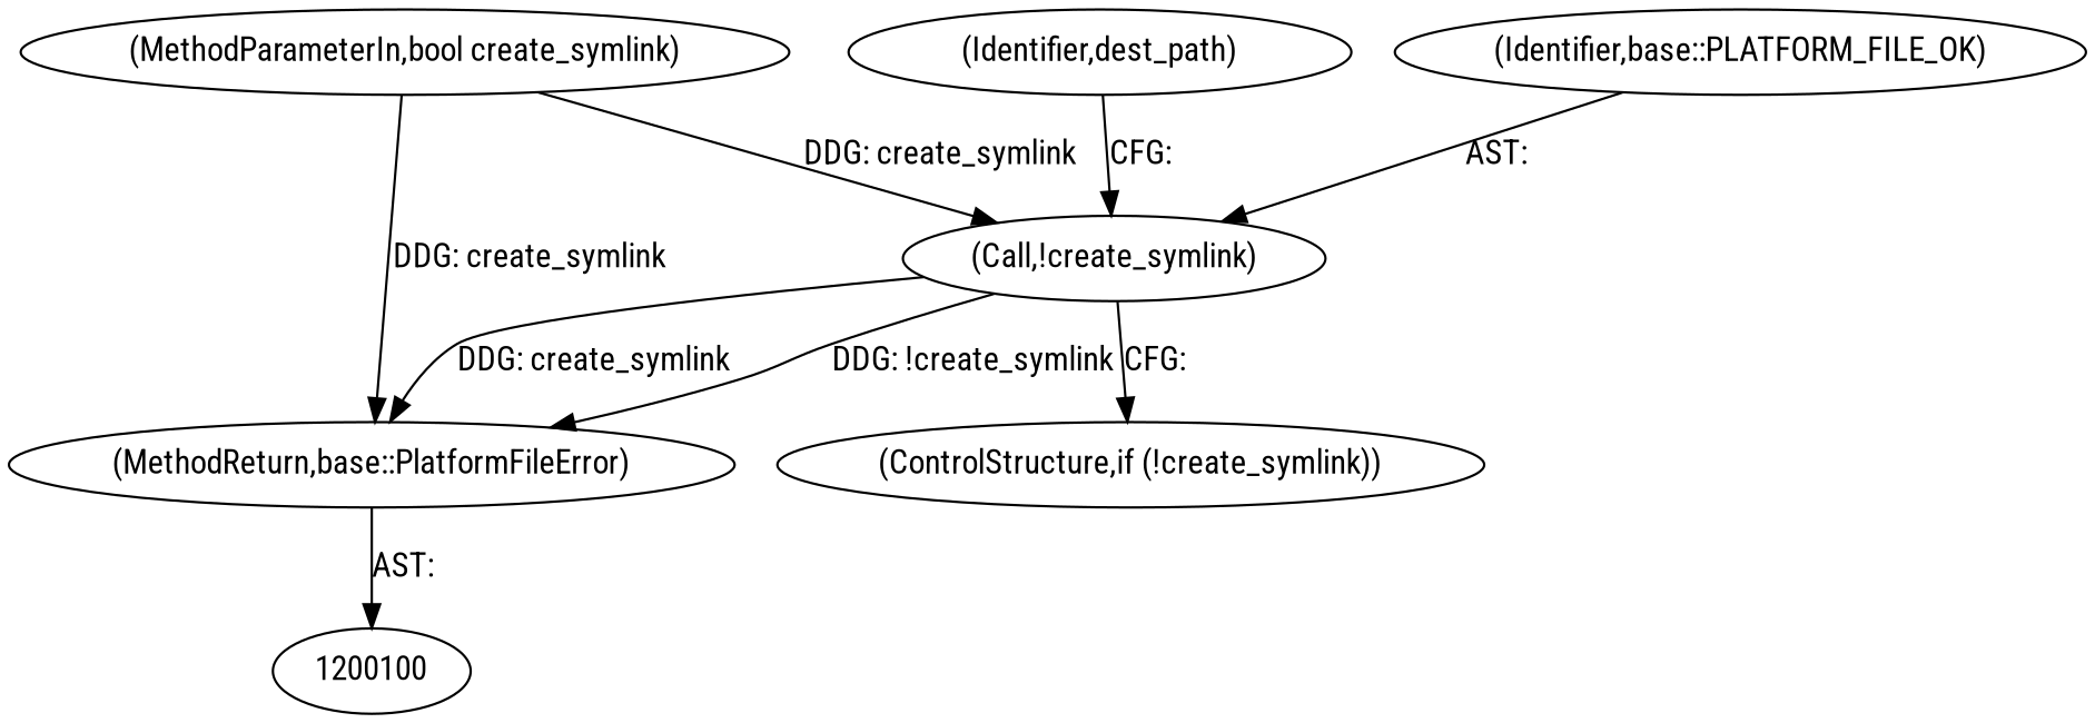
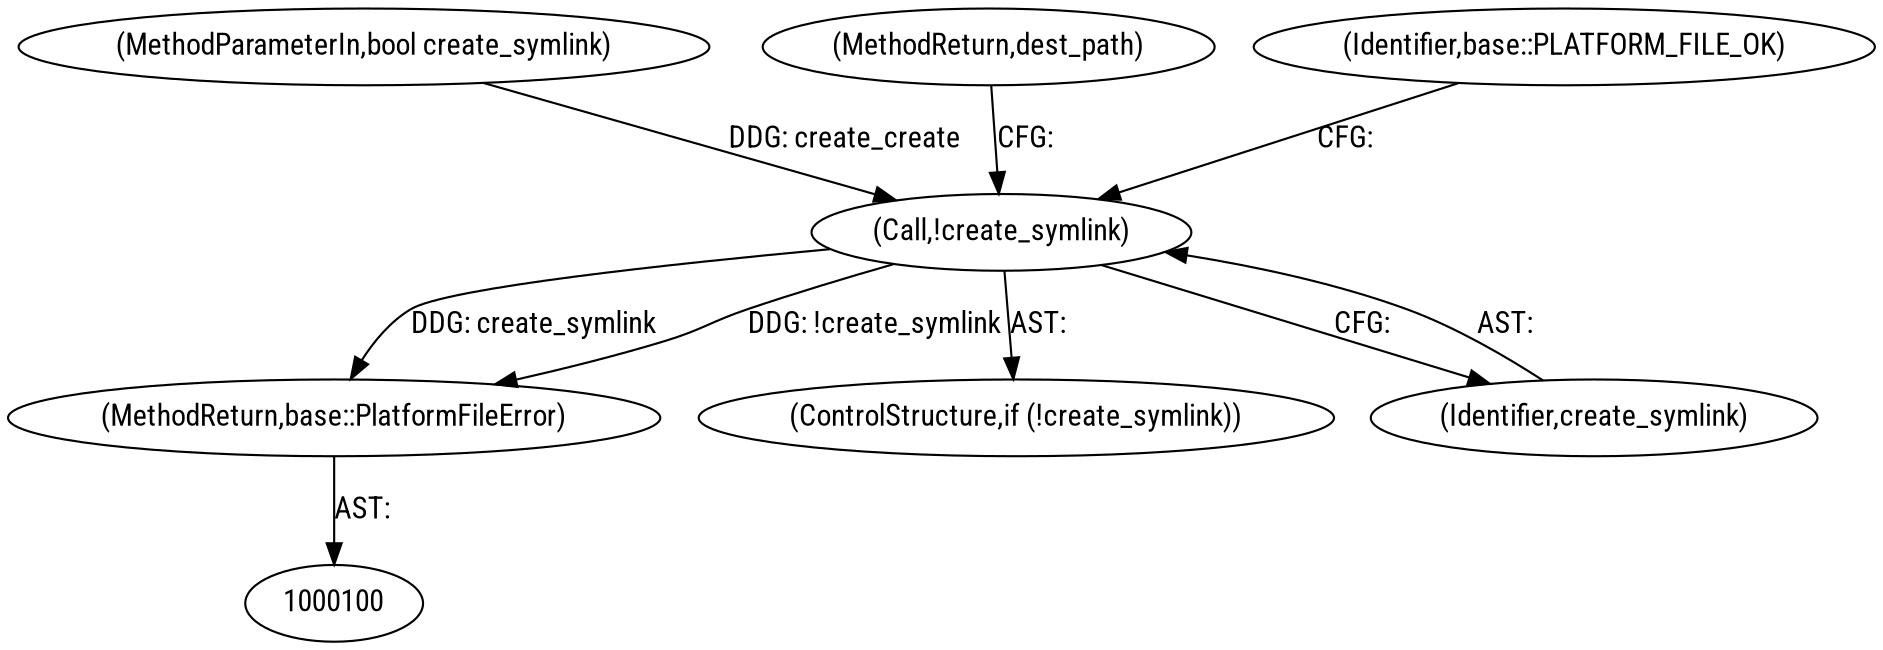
  digraph {
    fontname="Roboto Condensed"
    node [fontname="Roboto Condensed"]
    edge [fontname="Roboto Condensed"]
    n1 [label="(Call,!create_symlink)"]
    n2 [label="(MethodReturn,base::PlatformFileError)"]
    n3 [label="(ControlStructure,if (!create_symlink))"]
-   1000100 [label=1200100]
+   n4 [label="(Identifier,create_symlink)"]
+   1000100
    n6 [label="(MethodParameterIn,bool create_symlink)"]
-   n7 [label="(Identifier,dest_path)"]
+   n7 [label="(MethodReturn,dest_path)"]
    n8 [label="(Identifier,base::PLATFORM_FILE_OK)"]
    n1 -> n2 [label="DDG: !create_symlink"]
    n1 -> n2 [label="DDG: create_symlink"]
-   n1 -> n3 [label="CFG: "]
+   n1 -> n3 [label="AST: "]
+   n1 -> n4 [label="CFG: "]
    n2 -> 1000100 [label="AST: "]
-   n6 -> n1 [label="DDG: create_symlink"]
-   n6 -> n2 [label="DDG: create_symlink"]
+   n4 -> n1 [label="AST: "]
+   n6 -> n1 [label="DDG: create_create"]
    n7 -> n1 [label="CFG: "]
-   n8 -> n1 [label="AST: "]
+   n8 -> n1 [label="CFG: "]
  }
